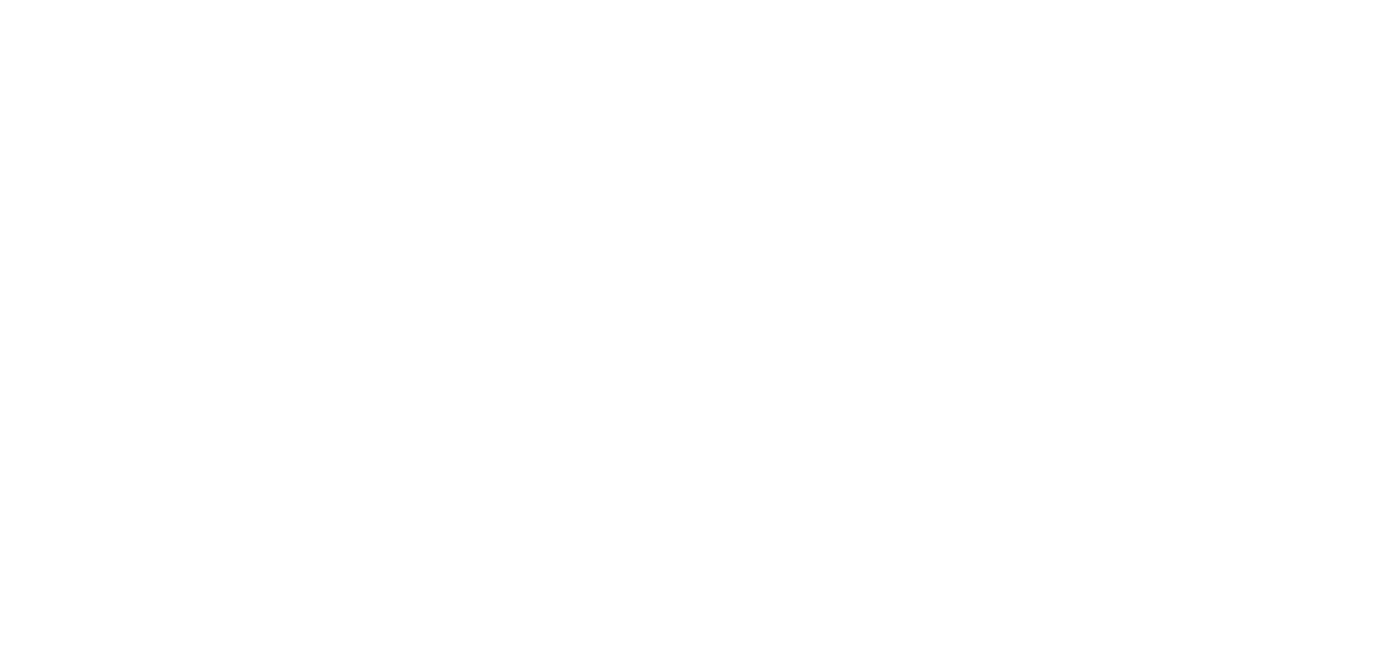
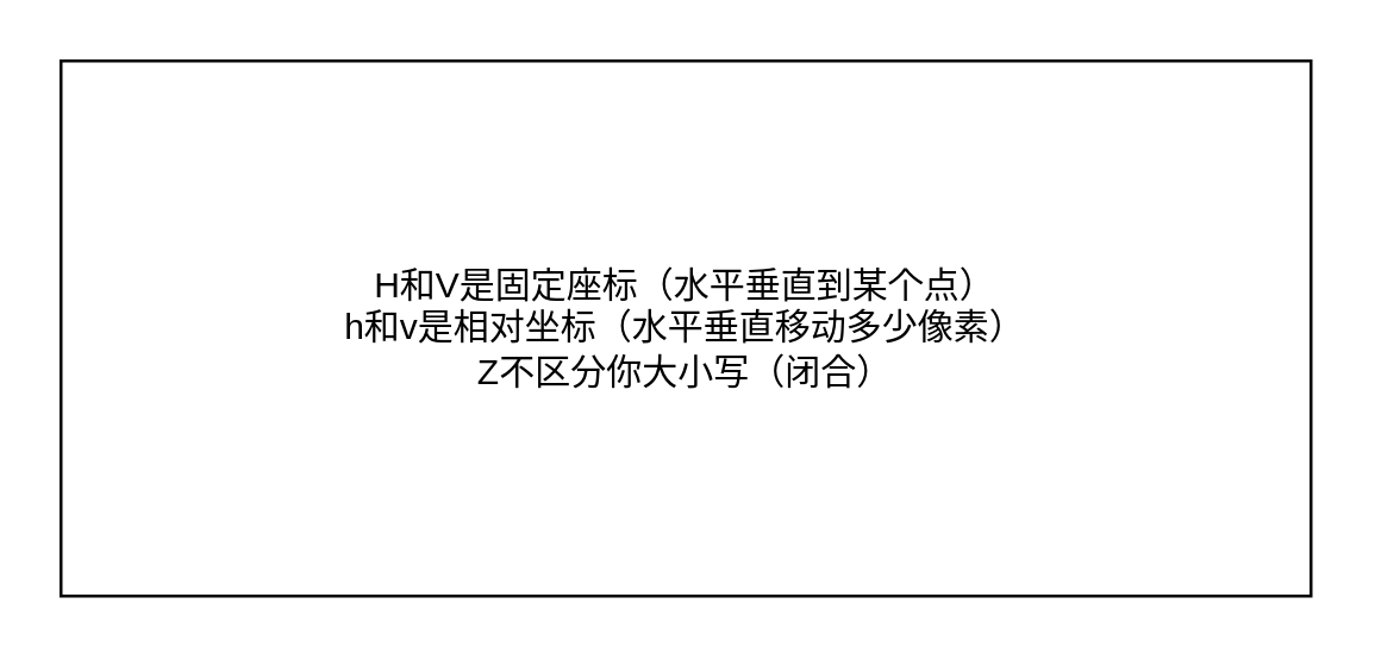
  <mxCell id="0" />
  <mxCell id="1" parent="0" />
+ <mxCell id="2" value="H和V是固定座标（水平垂直到某个点）&lt;br&gt;h和v是相对坐标（水平垂直移动多少像素）&lt;br&gt;Z不区分你大小写（闭合）" style="rounded=0;whiteSpace=wrap;html=1;" vertex="1" parent="1"><mxGeometry x="20" y="20" width="420" height="180" as="geometry" /></mxCell>
